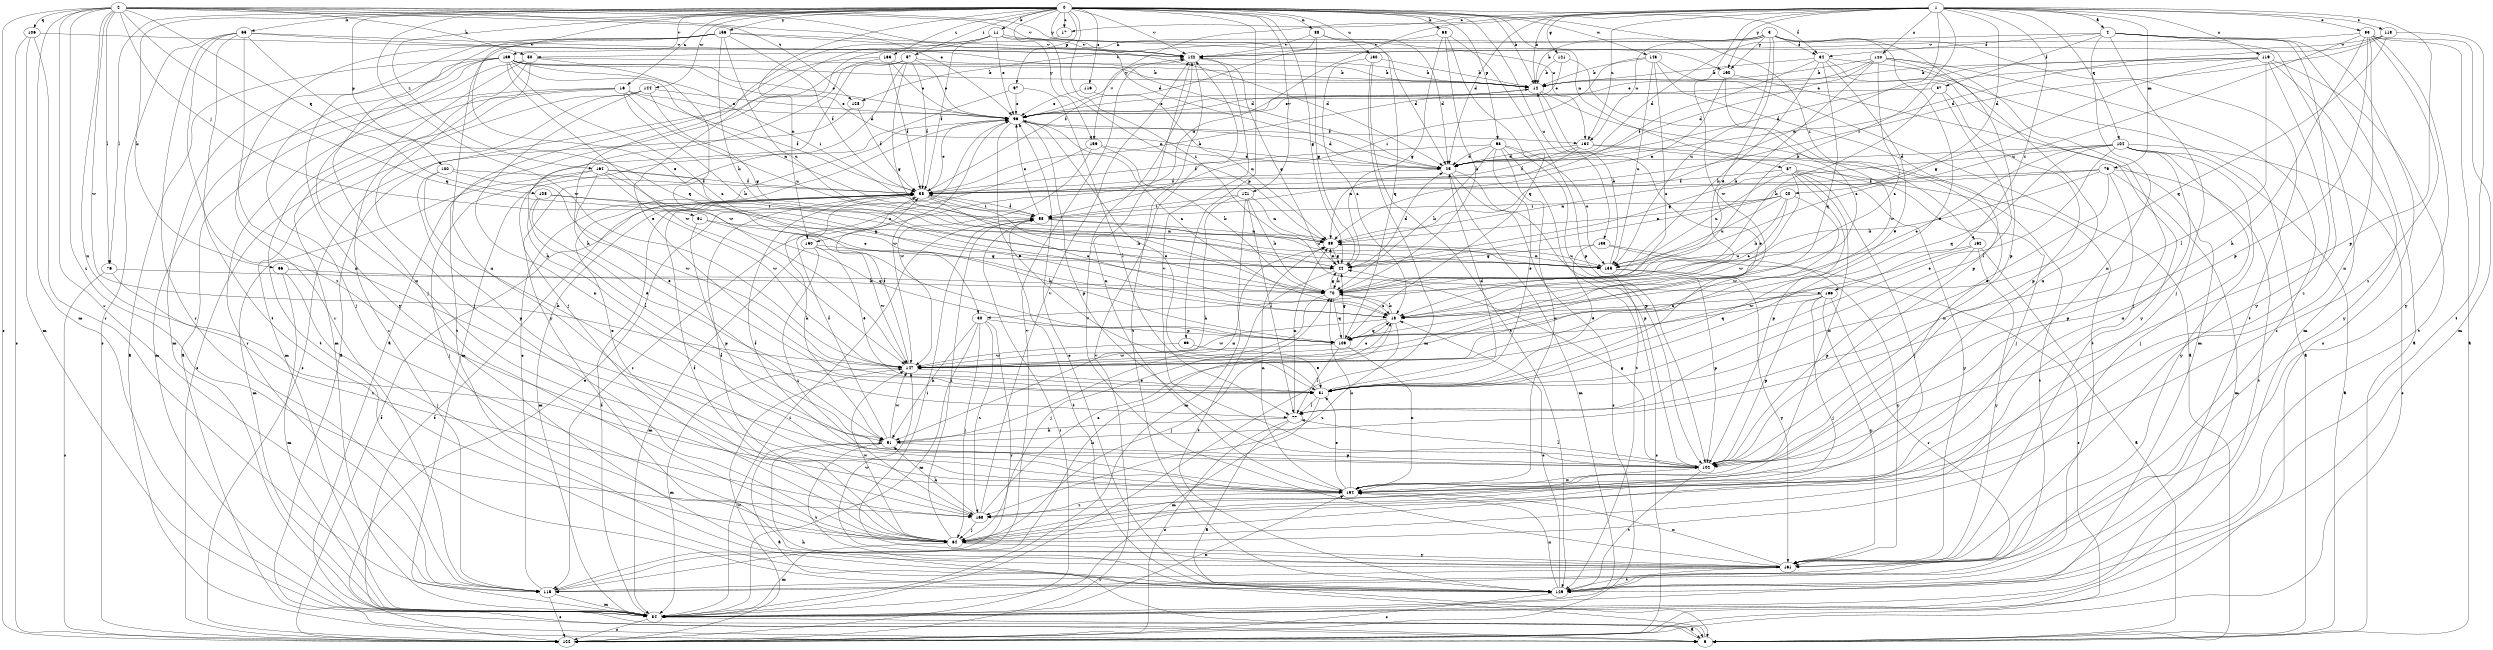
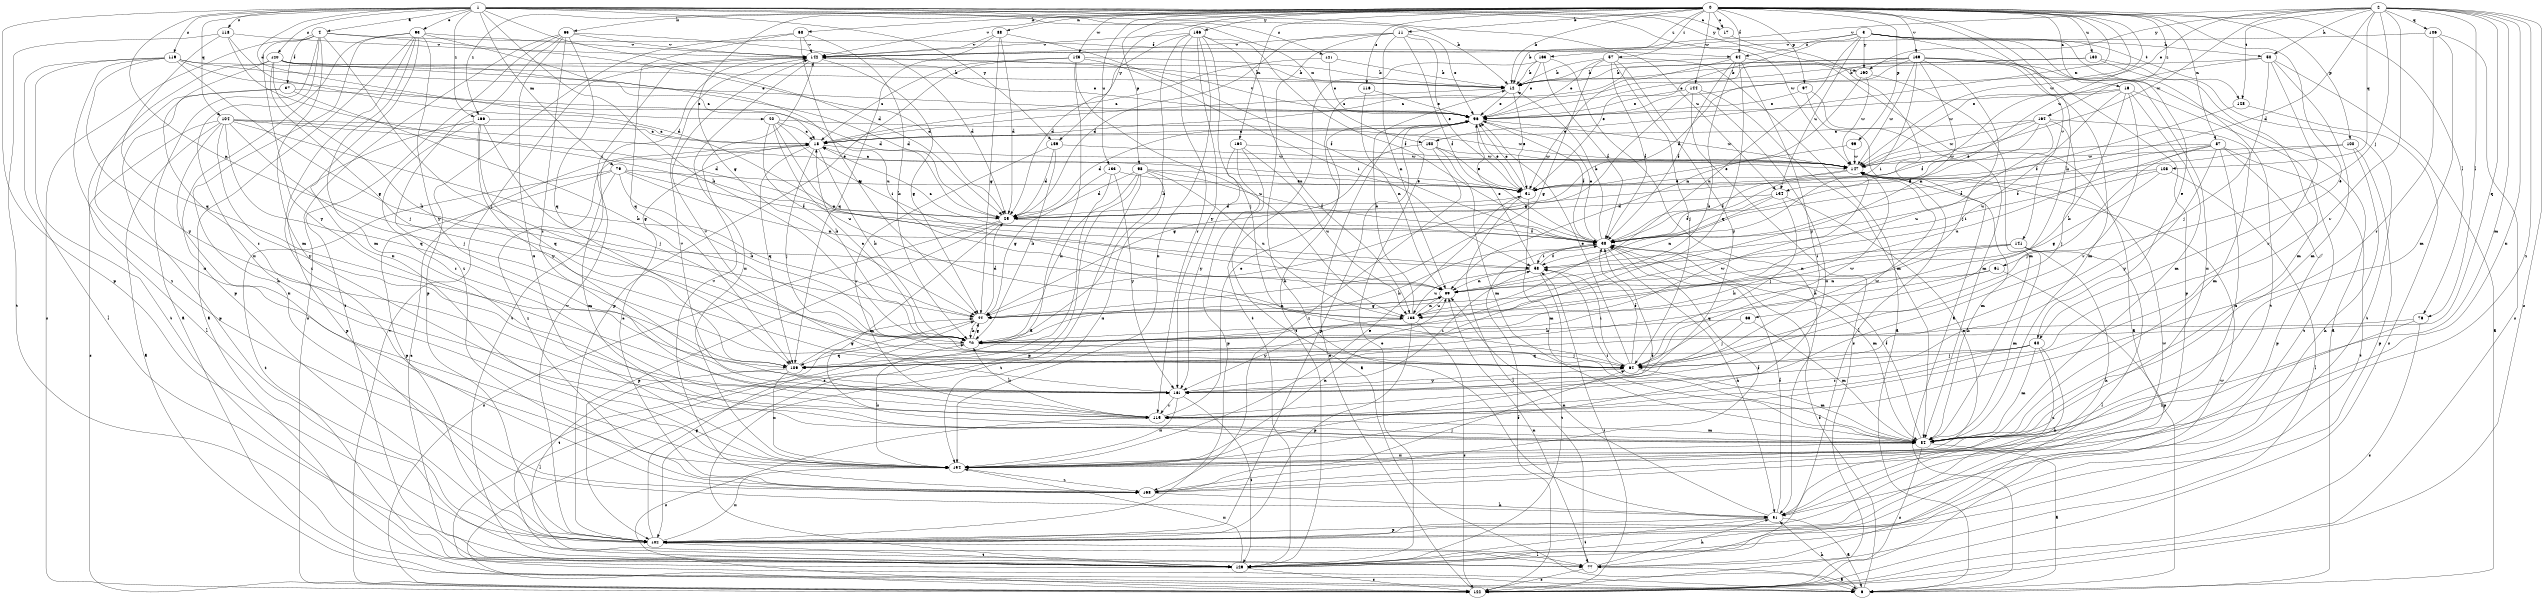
  strict digraph {
    fontname="DejaVu Serif"
    node [fontname="DejaVu Serif"]
    edge [fontname="DejaVu Serif"]
    0
    11
    12
    16
    17
    30
    34
    44
    57
    65
    66
    68
    76
    87
    88
    97
    98
    99
    100
    116
    130
    133
    134
    139
    141
    142
    143
    144
    147
    150
    156
    159
    162
    163
    164
    166
    25
    89
    96
    31
    38
    51
    129
    70
    84
    115
    135
    6
    109
    168
    64
    161
    122
    154
    102
    77
    18
    58
    1
    4
    20
    79
    93
    104
    118
    119
    120
    121
    160
    37
    2
    50
    61
    106
    108
    128
    3
    0 -> 11 [label=b]
    0 -> 12 [label=b]
    0 -> 16 [label=c]
    0 -> 17 [label=c]
    0 -> 30 [label=e]
    0 -> 34 [label=f]
    0 -> 44 [label=g]
    0 -> 57 [label=i]
    0 -> 65 [label=k]
    0 -> 66 [label=k]
    0 -> 68 [label=k]
    0 -> 76 [label=l]
    0 -> 87 [label=n]
    0 -> 88 [label=n]
    0 -> 97 [label=p]
    0 -> 98 [label=p]
    0 -> 99 [label=p]
    0 -> 100 [label=p]
    0 -> 116 [label=s]
    0 -> 130 [label=u]
    0 -> 133 [label=u]
    0 -> 134 [label=u]
    0 -> 139 [label=v]
    0 -> 141 [label=v]
    0 -> 142 [label=v]
    0 -> 143 [label=w]
    0 -> 144 [label=w]
    0 -> 147 [label=w]
    0 -> 150 [label=x]
    0 -> 156 [label=y]
    0 -> 159 [label=y]
    0 -> 162 [label=z]
    0 -> 163 [label=z]
    0 -> 164 [label=z]
    0 -> 166 [label=z]
    11 -> 142 [label=v]
    11 -> 25 [label=d]
    11 -> 89 [label=n]
    11 -> 96 [label=o]
    11 -> 31 [label=e]
    11 -> 38 [label=f]
    11 -> 51 [label=h]
    12 -> 96 [label=o]
    12 -> 31 [label=e]
    12 -> 129 [label=t]
    16 -> 96 [label=o]
    16 -> 38 [label=f]
    16 -> 129 [label=t]
    16 -> 70 [label=k]
    16 -> 84 [label=m]
    16 -> 115 [label=r]
    16 -> 135 [label=u]
    17 -> 6 [label=a]
    30 -> 51 [label=h]
    30 -> 84 [label=m]
    30 -> 115 [label=r]
-   30 -> 109 [label=p]
+   30 -> 109 [label=q]
    30 -> 168 [label=z]
    30 -> 64 [label=j]
    34 -> 12 [label=b]
    34 -> 31 [label=e]
    34 -> 38 [label=f]
    34 -> 70 [label=k]
    34 -> 6 [label=a]
    34 -> 109 [label=q]
    34 -> 161 [label=y]
    44 -> 25 [label=d]
    44 -> 89 [label=n]
    44 -> 129 [label=t]
    44 -> 70 [label=k]
    57 -> 12 [label=b]
    57 -> 44 [label=g]
    57 -> 96 [label=o]
    57 -> 38 [label=f]
    57 -> 6 [label=a]
    57 -> 64 [label=j]
    57 -> 161 [label=y]
    65 -> 142 [label=v]
    65 -> 25 [label=d]
    65 -> 129 [label=t]
    65 -> 115 [label=r]
    65 -> 109 [label=q]
    65 -> 168 [label=z]
    65 -> 122 [label=s]
    65 -> 154 [label=x]
    66 -> 70 [label=k]
    66 -> 84 [label=m]
    66 -> 64 [label=j]
    68 -> 44 [label=g]
    68 -> 142 [label=v]
    68 -> 70 [label=k]
    68 -> 109 [label=q]
    68 -> 102 [label=p]
    76 -> 70 [label=k]
    76 -> 168 [label=z]
    76 -> 122 [label=s]
    87 -> 147 [label=w]
    87 -> 38 [label=f]
    87 -> 129 [label=t]
    87 -> 135 [label=u]
    87 -> 64 [label=j]
    87 -> 161 [label=y]
    87 -> 154 [label=x]
    87 -> 102 [label=p]
    88 -> 44 [label=g]
    88 -> 142 [label=v]
    88 -> 25 [label=d]
    88 -> 38 [label=f]
    88 -> 109 [label=q]
    97 -> 96 [label=o]
    97 -> 84 [label=m]
    97 -> 77 [label=l]
    98 -> 25 [label=d]
    98 -> 31 [label=e]
    98 -> 38 [label=f]
    98 -> 129 [label=t]
    98 -> 70 [label=k]
    98 -> 135 [label=u]
    98 -> 154 [label=x]
    98 -> 102 [label=p]
    99 -> 147 [label=w]
    99 -> 31 [label=e]
    100 -> 147 [label=w]
    100 -> 38 [label=f]
    100 -> 51 [label=h]
    100 -> 102 [label=p]
    116 -> 89 [label=n]
    116 -> 96 [label=o]
    130 -> 12 [label=b]
    130 -> 129 [label=t]
    130 -> 84 [label=m]
    130 -> 18 [label=c]
    133 -> 44 [label=g]
    133 -> 31 [label=e]
    133 -> 161 [label=y]
    133 -> 122 [label=s]
    134 -> 25 [label=d]
    134 -> 89 [label=n]
    134 -> 38 [label=f]
    134 -> 64 [label=j]
    134 -> 154 [label=x]
    139 -> 12 [label=b]
    139 -> 147 [label=w]
    139 -> 25 [label=d]
    139 -> 89 [label=n]
    139 -> 96 [label=o]
    139 -> 84 [label=m]
    139 -> 6 [label=a]
    139 -> 64 [label=j]
    139 -> 154 [label=x]
    139 -> 18 [label=c]
    139 -> 58 [label=i]
    141 -> 89 [label=n]
    141 -> 51 [label=h]
    141 -> 70 [label=k]
    141 -> 84 [label=m]
    141 -> 77 [label=l]
    141 -> 58 [label=i]
    142 -> 12 [label=b]
    142 -> 44 [label=g]
    142 -> 129 [label=t]
    142 -> 154 [label=x]
    143 -> 12 [label=b]
    143 -> 135 [label=u]
    143 -> 6 [label=a]
    143 -> 102 [label=p]
    143 -> 18 [label=c]
    143 -> 58 [label=i]
    144 -> 44 [label=g]
    144 -> 96 [label=o]
    144 -> 84 [label=m]
    144 -> 122 [label=s]
    144 -> 154 [label=x]
    147 -> 31 [label=e]
    147 -> 38 [label=f]
    147 -> 84 [label=m]
    147 -> 18 [label=c]
    150 -> 44 [label=g]
    150 -> 147 [label=w]
    150 -> 31 [label=e]
    150 -> 84 [label=m]
    150 -> 168 [label=z]
    156 -> 142 [label=v]
    156 -> 25 [label=d]
    156 -> 38 [label=f]
    156 -> 70 [label=k]
    156 -> 115 [label=r]
    156 -> 135 [label=u]
    156 -> 64 [label=j]
    156 -> 161 [label=y]
    156 -> 154 [label=x]
    159 -> 147 [label=w]
    159 -> 25 [label=d]
    159 -> 70 [label=k]
    159 -> 115 [label=r]
    162 -> 147 [label=w]
    162 -> 135 [label=u]
    162 -> 6 [label=a]
    162 -> 161 [label=y]
    162 -> 102 [label=p]
    163 -> 12 [label=b]
    163 -> 96 [label=o]
    163 -> 38 [label=f]
    163 -> 51 [label=h]
    163 -> 129 [label=t]
    164 -> 147 [label=w]
    164 -> 31 [label=e]
    164 -> 38 [label=f]
    164 -> 84 [label=m]
    164 -> 135 [label=u]
    164 -> 64 [label=j]
    164 -> 18 [label=c]
    166 -> 115 [label=r]
    166 -> 109 [label=q]
    166 -> 64 [label=j]
    166 -> 161 [label=y]
    166 -> 102 [label=p]
    166 -> 18 [label=c]
    25 -> 38 [label=f]
    25 -> 84 [label=m]
    25 -> 122 [label=s]
    25 -> 102 [label=p]
    89 -> 44 [label=g]
    89 -> 135 [label=u]
    96 -> 142 [label=v]
    96 -> 147 [label=w]
    96 -> 25 [label=d]
    96 -> 31 [label=e]
-   96 -> 134 [label=f]
+   96 -> 38 [label=f]
    96 -> 102 [label=p]
    96 -> 18 [label=c]
    31 -> 25 [label=d]
    31 -> 96 [label=o]
    31 -> 84 [label=m]
    31 -> 77 [label=l]
    38 -> 12 [label=b]
    38 -> 96 [label=o]
    38 -> 51 [label=h]
    38 -> 70 [label=k]
    38 -> 84 [label=m]
    38 -> 18 [label=c]
    38 -> 58 [label=i]
    51 -> 147 [label=w]
    51 -> 89 [label=n]
    51 -> 38 [label=f]
    51 -> 129 [label=t]
    51 -> 6 [label=a]
    51 -> 102 [label=p]
    129 -> 96 [label=o]
    129 -> 122 [label=s]
    129 -> 154 [label=x]
    129 -> 18 [label=c]
    70 -> 44 [label=g]
    70 -> 109 [label=q]
    70 -> 64 [label=j]
    70 -> 18 [label=c]
    84 -> 38 [label=f]
    84 -> 6 [label=a]
    84 -> 122 [label=s]
    84 -> 154 [label=x]
    84 -> 58 [label=i]
    115 -> 142 [label=v]
    115 -> 96 [label=o]
    115 -> 70 [label=k]
    115 -> 84 [label=m]
    115 -> 122 [label=s]
    135 -> 12 [label=b]
    135 -> 89 [label=n]
    135 -> 161 [label=y]
    135 -> 122 [label=s]
    135 -> 102 [label=p]
    6 -> 38 [label=f]
    6 -> 51 [label=h]
    109 -> 44 [label=g]
    109 -> 147 [label=w]
    109 -> 154 [label=x]
    109 -> 77 [label=l]
    168 -> 142 [label=v]
    168 -> 38 [label=f]
    168 -> 51 [label=h]
    168 -> 64 [label=j]
    168 -> 18 [label=c]
    64 -> 147 [label=w]
    64 -> 96 [label=o]
    64 -> 38 [label=f]
    64 -> 84 [label=m]
    64 -> 161 [label=y]
    64 -> 58 [label=i]
    161 -> 142 [label=v]
    161 -> 147 [label=w]
    161 -> 129 [label=t]
    161 -> 115 [label=r]
    161 -> 154 [label=x]
    161 -> 58 [label=i]
    122 -> 142 [label=v]
    122 -> 147 [label=w]
    122 -> 96 [label=o]
    122 -> 38 [label=f]
    122 -> 58 [label=i]
    154 -> 89 [label=n]
    154 -> 31 [label=e]
    154 -> 38 [label=f]
    154 -> 70 [label=k]
    154 -> 168 [label=z]
    102 -> 44 [label=g]
    102 -> 142 [label=v]
    102 -> 129 [label=t]
    102 -> 154 [label=x]
    102 -> 77 [label=l]
    77 -> 89 [label=n]
    77 -> 51 [label=h]
    77 -> 6 [label=a]
    77 -> 122 [label=s]
    18 -> 147 [label=w]
    18 -> 70 [label=k]
    18 -> 109 [label=q]
    18 -> 168 [label=z]
    18 -> 64 [label=j]
    58 -> 89 [label=n]
    58 -> 96 [label=o]
    58 -> 38 [label=f]
    58 -> 129 [label=t]
    58 -> 135 [label=u]
    1 -> 12 [label=b]
    1 -> 17 [label=c]
    1 -> 134 [label=u]
    1 -> 147 [label=w]
    1 -> 150 [label=x]
    1 -> 159 [label=y]
    1 -> 166 [label=z]
    1 -> 25 [label=d]
    1 -> 89 [label=n]
    1 -> 70 [label=k]
    1 -> 102 [label=p]
    1 -> 4 [label=a]
    1 -> 20 [label=d]
    1 -> 79 [label=m]
    1 -> 93 [label=o]
    1 -> 104 [label=q]
    1 -> 118 [label=s]
    1 -> 119 [label=s]
    1 -> 120 [label=s]
-   1 -> 121 [label=g]
+   1 -> 121 [label=s]
    1 -> 160 [label=y]
    4 -> 34 [label=f]
    4 -> 25 [label=d]
    4 -> 84 [label=m]
    4 -> 6 [label=a]
    4 -> 64 [label=j]
    4 -> 161 [label=y]
    4 -> 122 [label=s]
    4 -> 154 [label=x]
    4 -> 37 [label=f]
    20 -> 147 [label=w]
    20 -> 89 [label=n]
    20 -> 70 [label=k]
    20 -> 135 [label=u]
    20 -> 18 [label=c]
    20 -> 58 [label=i]
    79 -> 89 [label=n]
    79 -> 31 [label=e]
    79 -> 38 [label=f]
    79 -> 129 [label=t]
    79 -> 70 [label=k]
    79 -> 84 [label=m]
    79 -> 102 [label=p]
    93 -> 142 [label=v]
    93 -> 51 [label=h]
    93 -> 84 [label=m]
    93 -> 135 [label=u]
    93 -> 6 [label=a]
    93 -> 168 [label=z]
    93 -> 161 [label=y]
    93 -> 154 [label=x]
    93 -> 102 [label=p]
    104 -> 44 [label=g]
    104 -> 25 [label=d]
    104 -> 31 [label=e]
    104 -> 6 [label=a]
    104 -> 109 [label=q]
    104 -> 64 [label=j]
    104 -> 161 [label=y]
    104 -> 122 [label=s]
    104 -> 154 [label=x]
    104 -> 18 [label=c]
    118 -> 142 [label=v]
    118 -> 25 [label=d]
    118 -> 129 [label=t]
    118 -> 109 [label=q]
    118 -> 58 [label=i]
    119 -> 12 [label=b]
    119 -> 44 [label=g]
    119 -> 25 [label=d]
    119 -> 96 [label=o]
    119 -> 129 [label=t]
    119 -> 168 [label=z]
    119 -> 161 [label=y]
    119 -> 77 [label=l]
    120 -> 12 [label=b]
    120 -> 25 [label=d]
    120 -> 96 [label=o]
    120 -> 70 [label=k]
    120 -> 115 [label=r]
    120 -> 64 [label=j]
    120 -> 154 [label=x]
    120 -> 18 [label=c]
    121 -> 12 [label=b]
    121 -> 96 [label=o]
    121 -> 18 [label=c]
    160 -> 147 [label=w]
    160 -> 89 [label=n]
    160 -> 84 [label=m]
    37 -> 96 [label=o]
    37 -> 70 [label=k]
    37 -> 102 [label=p]
    37 -> 77 [label=l]
    2 -> 76 [label=l]
    2 -> 142 [label=v]
    2 -> 147 [label=w]
    2 -> 25 [label=d]
    2 -> 96 [label=o]
    2 -> 84 [label=m]
    2 -> 115 [label=r]
    2 -> 109 [label=q]
    2 -> 168 [label=z]
    2 -> 122 [label=s]
    2 -> 154 [label=x]
    2 -> 160 [label=y]
    2 -> 50 [label=h]
    2 -> 61 [label=j]
    2 -> 106 [label=q]
    2 -> 108 [label=q]
    2 -> 128 [label=t]
    50 -> 12 [label=b]
    50 -> 147 [label=w]
    50 -> 84 [label=m]
    50 -> 115 [label=r]
    50 -> 6 [label=a]
    50 -> 64 [label=j]
    61 -> 89 [label=n]
    61 -> 109 [label=q]
    61 -> 102 [label=p]
    106 -> 142 [label=v]
    106 -> 84 [label=m]
    106 -> 115 [label=r]
    106 -> 122 [label=s]
    108 -> 44 [label=g]
    108 -> 31 [label=e]
    108 -> 77 [label=l]
    108 -> 58 [label=i]
    128 -> 38 [label=f]
    128 -> 122 [label=s]
    3 -> 12 [label=b]
    3 -> 30 [label=e]
    3 -> 34 [label=f]
    3 -> 134 [label=u]
    3 -> 31 [label=e]
    3 -> 129 [label=t]
    3 -> 135 [label=u]
    3 -> 102 [label=p]
    3 -> 160 [label=y]
    3 -> 50 [label=h]
    3 -> 128 [label=t]
  }
